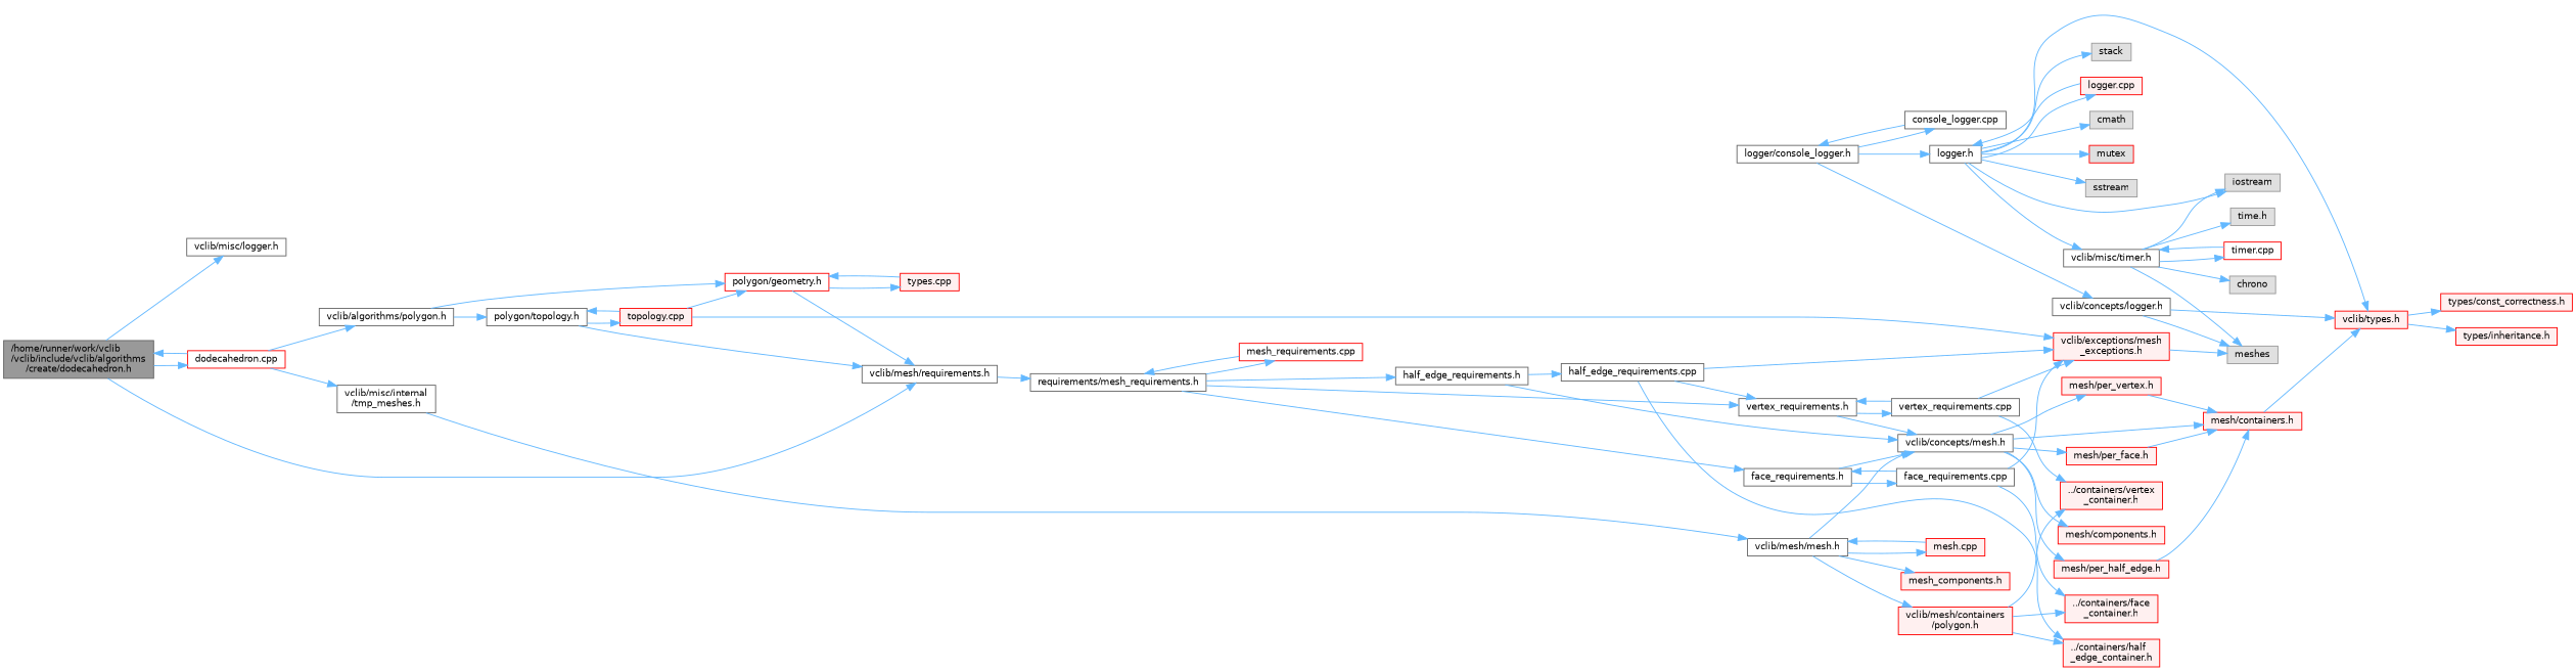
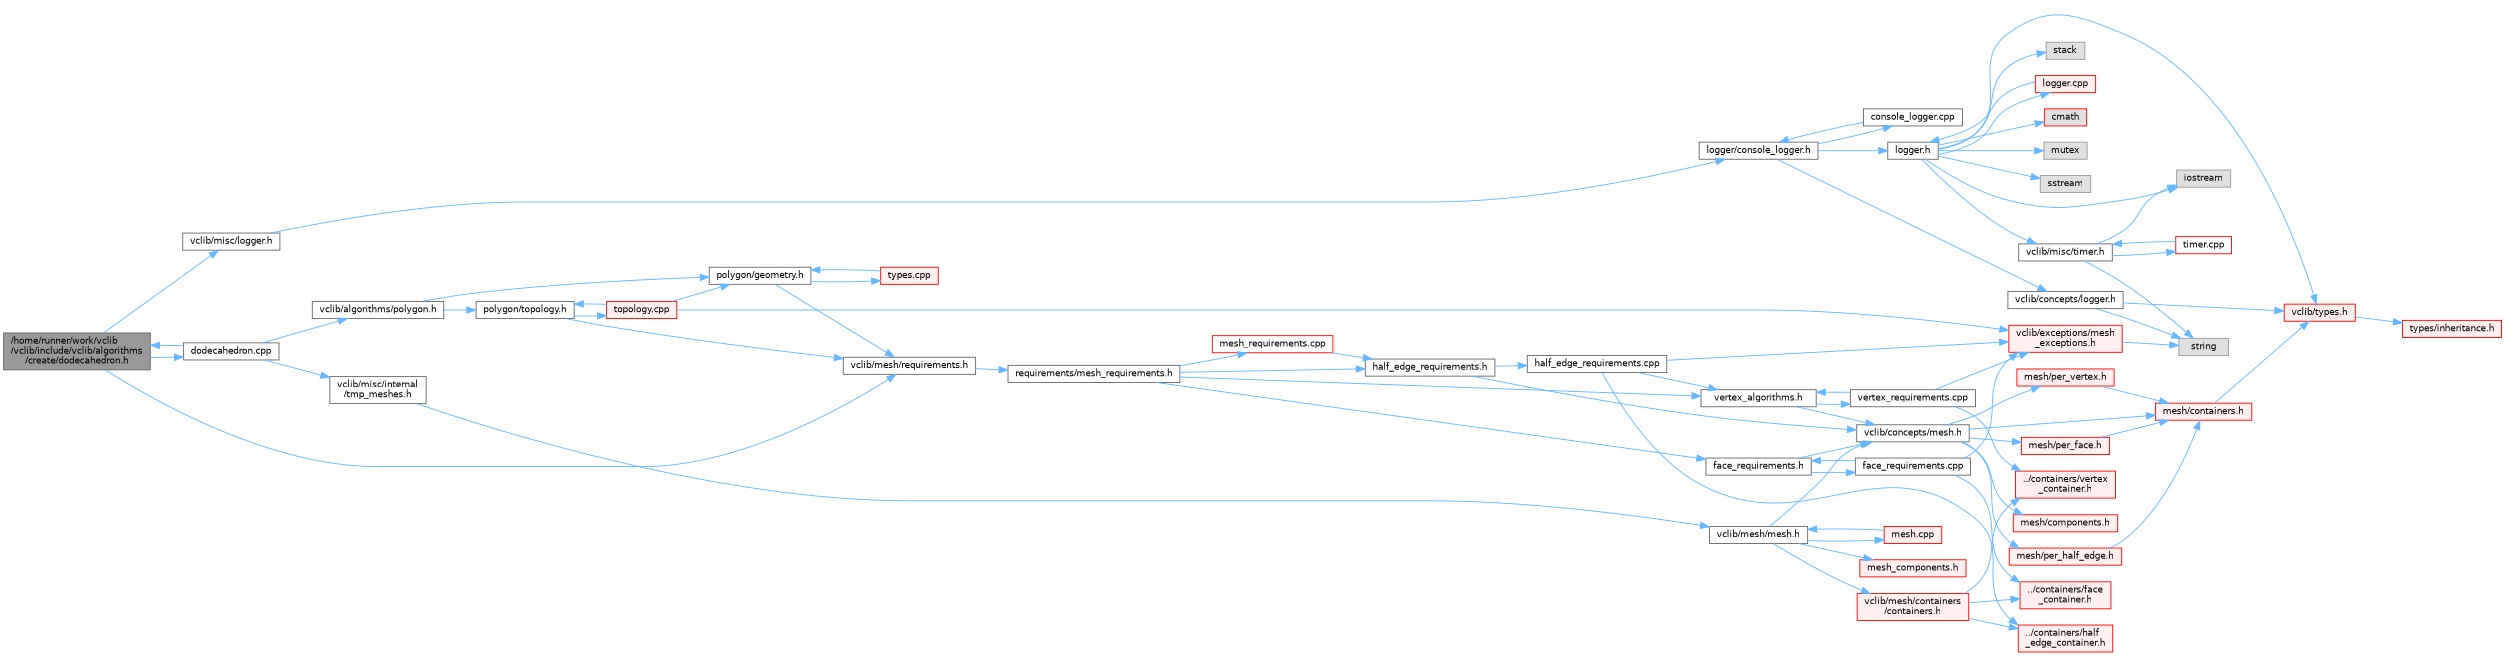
  digraph {
    rankdir=LR
    node [color=grey40 fillcolor=white fontname=Helvetica fontsize=10 shape=box style=filled]
    edge [color=steelblue1 fontname=Helvetica fontsize=10 labelfontname=Helvetica labelfontsize=10 style=solid]
    n1 [color=gray40 fillcolor=grey60 fontcolor=black height=0.2 label="/home/runner/work/vclib\l/vclib/include/vclib/algorithms\l/create/dodecahedron.h" width=0.4]
    n2 [height=0.2 label="vclib/mesh/requirements.h" width=0.4]
    n3 [height=0.2 label="vclib/misc/logger.h" width=0.4]
-   n4 [color=red height=0.2 label="dodecahedron.cpp" width=0.4]
+   n4 [height=0.2 label="dodecahedron.cpp" width=0.4]
    n5 [height=0.2 label="requirements/mesh_requirements.h" width=0.4]
    n6 [height=0.2 label="logger/console_logger.h" width=0.4]
    n7 [height=0.2 label="vclib/algorithms/polygon.h" width=0.4]
    n8 [height=0.2 label="vclib/misc/internal\l/tmp_meshes.h" width=0.4]
    n9 [height=0.2 label="half_edge_requirements.h" width=0.4]
-   n10 [height=0.2 label="vertex_requirements.h" width=0.4]
+   n10 [height=0.2 label="vertex_algorithms.h" width=0.4]
    n11 [height=0.2 label="face_requirements.h" width=0.4]
    n12 [color=red height=0.2 label="mesh_requirements.cpp" width=0.4]
    n13 [height=0.2 label="vclib/concepts/mesh.h" width=0.4]
    n14 [height=0.2 label="half_edge_requirements.cpp" width=0.4]
    n15 [height=0.2 label="vertex_requirements.cpp" width=0.4]
    n16 [height=0.2 label="face_requirements.cpp" width=0.4]
    n17 [color=red fillcolor="#FFF0F0" height=0.2 label="mesh/components.h" width=0.4]
    n18 [color=red fillcolor="#FFF0F0" height=0.2 label="mesh/containers.h" width=0.4]
    n19 [color=red fillcolor="#FFF0F0" height=0.2 label="mesh/per_face.h" width=0.4]
    n20 [color=red fillcolor="#FFF0F0" height=0.2 label="mesh/per_half_edge.h" width=0.4]
    n21 [color=red fillcolor="#FFF0F0" height=0.2 label="mesh/per_vertex.h" width=0.4]
    n22 [color=red fillcolor="#FFF0F0" height=0.2 label="vclib/exceptions/mesh\l_exceptions.h" width=0.4]
    n23 [color=red fillcolor="#FFF0F0" height=0.2 label="../containers/half\l_edge_container.h" width=0.4]
    n24 [color=red fillcolor="#FFF0F0" height=0.2 label="vclib/types.h" width=0.4]
-   n25 [color=red fillcolor="#FFF0F0" height=0.2 label="types/const_correctness.h" width=0.4]
    n26 [color=red fillcolor="#FFF0F0" height=0.2 label="types/inheritance.h" width=0.4]
-   n27 [color=grey60 fillcolor="#E0E0E0" height=0.2 label=meshes width=0.4]
+   n27 [color=grey60 fillcolor="#E0E0E0" height=0.2 label=string width=0.4]
    n28 [color=red fillcolor="#FFF0F0" height=0.2 label="../containers/vertex\l_container.h" width=0.4]
    n29 [color=red fillcolor="#FFF0F0" height=0.2 label="../containers/face\l_container.h" width=0.4]
    n30 [height=0.2 label="logger.h" width=0.4]
    n31 [height=0.2 label="vclib/concepts/logger.h" width=0.4]
    n32 [height=0.2 label="console_logger.cpp" width=0.4]
-   n33 [color=grey60 fillcolor="#E0E0E0" height=0.2 label=cmath width=0.4]
+   n33 [color=red fillcolor="#E0E0E0" height=0.2 label=cmath width=0.4]
    n34 [color=grey60 fillcolor="#E0E0E0" height=0.2 label=iostream width=0.4]
-   n35 [color=red fillcolor="#E0E0E0" height=0.2 label=mutex width=0.4]
+   n35 [color=grey60 fillcolor="#E0E0E0" height=0.2 label=mutex width=0.4]
    n36 [color=grey60 fillcolor="#E0E0E0" height=0.2 label=sstream width=0.4]
    n37 [color=grey60 fillcolor="#E0E0E0" height=0.2 label=stack width=0.4]
    n38 [height=0.2 label="vclib/misc/timer.h" width=0.4]
    n39 [color=red fillcolor="#FFF0F0" height=0.2 label="logger.cpp" width=0.4]
-   n40 [color=grey60 fillcolor="#E0E0E0" height=0.2 label=chrono width=0.4]
-   n41 [color=grey60 fillcolor="#E0E0E0" height=0.2 label="time.h" width=0.4]
    n42 [color=red height=0.2 label="timer.cpp" width=0.4]
-   n43 [color=red height=0.2 label="polygon/geometry.h" width=0.4]
+   n43 [height=0.2 label="polygon/geometry.h" width=0.4]
    n44 [height=0.2 label="polygon/topology.h" width=0.4]
    n45 [height=0.2 label="vclib/mesh/mesh.h" width=0.4]
    n46 [color=red fillcolor="#FFF0F0" height=0.2 label="types.cpp" width=0.4]
    n47 [color=red fillcolor="#FFF0F0" height=0.2 label="topology.cpp" width=0.4]
-   n48 [color=red fillcolor="#FFF0F0" height=0.2 label="vclib/mesh/containers\l/polygon.h" width=0.4]
+   n48 [color=red fillcolor="#FFF0F0" height=0.2 label="vclib/mesh/containers\l/containers.h" width=0.4]
    n49 [color=red fillcolor="#FFF0F0" height=0.2 label="mesh_components.h" width=0.4]
    n50 [color=red fillcolor="#FFF0F0" height=0.2 label="mesh.cpp" width=0.4]
    n1 -> n2
    n1 -> n3
    n1 -> n4
    n2 -> n5
+   n3 -> n6
    n4 -> n1
    n4 -> n7
    n4 -> n8
    n5 -> n9
    n5 -> n10
    n5 -> n11
    n5 -> n12
    n6 -> n30
    n6 -> n31
    n6 -> n32
    n7 -> n43
    n7 -> n44
    n8 -> n45
    n9 -> n13
    n9 -> n14
    n10 -> n13
    n10 -> n15
    n11 -> n13
    n11 -> n16
-   n12 -> n5
+   n12 -> n9
    n13 -> n17
    n13 -> n18
    n13 -> n19
    n13 -> n20
    n13 -> n21
    n14 -> n10
    n14 -> n22
    n14 -> n23
    n15 -> n10
    n15 -> n22
    n15 -> n28
    n16 -> n11
    n16 -> n22
    n16 -> n29
    n18 -> n24
    n19 -> n18
    n20 -> n18
    n21 -> n18
    n22 -> n27
-   n24 -> n25
    n24 -> n26
    n30 -> n24
    n30 -> n33
    n30 -> n34
    n30 -> n35
    n30 -> n36
    n30 -> n37
    n30 -> n38
    n30 -> n39
    n31 -> n24
    n31 -> n27
    n32 -> n6
    n38 -> n27
    n38 -> n34
-   n38 -> n40
-   n38 -> n41
    n38 -> n42
    n39 -> n30
    n42 -> n38
    n43 -> n2
    n43 -> n46
    n44 -> n2
    n44 -> n47
    n45 -> n13
    n45 -> n48
    n45 -> n49
    n45 -> n50
    n46 -> n43
    n47 -> n22
    n47 -> n43
    n47 -> n44
    n48 -> n23
    n48 -> n28
    n48 -> n29
    n50 -> n45
  }
